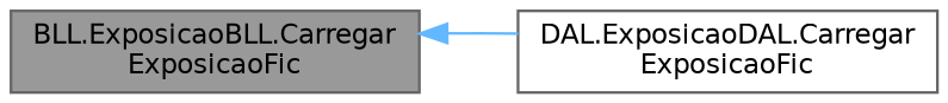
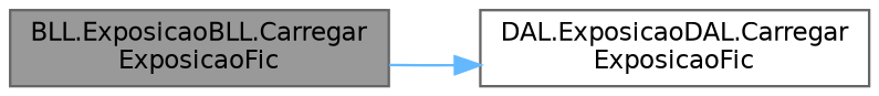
  digraph {
    rankdir=LR
    node [fontname=Helvetica fontsize=10 shape=box style=filled]
    n1 [color=gray40 fillcolor=grey60 fontcolor=black height=0.2 label="BLL.ExposicaoBLL.Carregar\lExposicaoFic" width=0.4]
    n2 [color=grey40 fillcolor=white height=0.2 label="DAL.ExposicaoDAL.Carregar\lExposicaoFic" width=0.4]
-   n2 -> n1 [color=steelblue1 fontname=Helvetica fontsize=10 labelfontname=Helvetica labelfontsize=10 style=solid]
+   n1 -> n2 [color=steelblue1 fontname=Helvetica fontsize=10 labelfontname=Helvetica labelfontsize=10 style=solid]
  }
